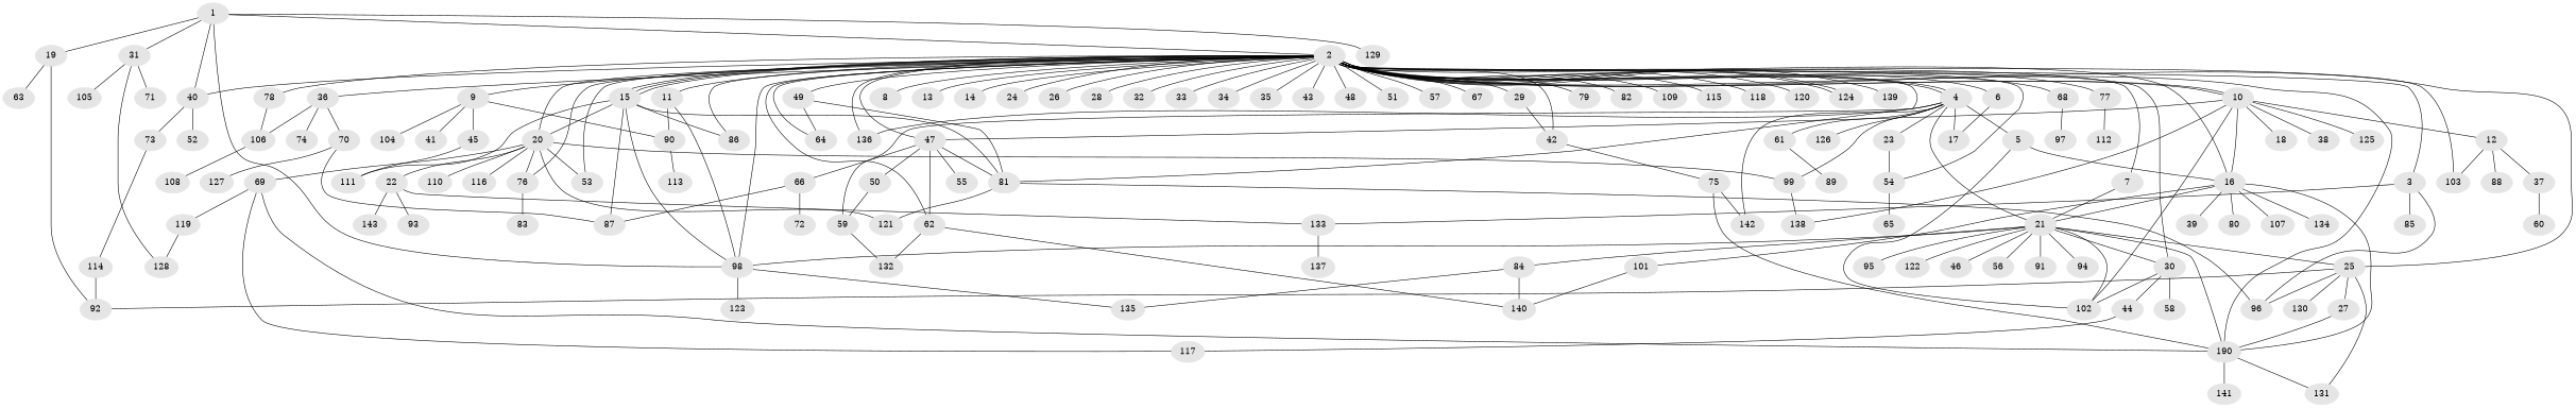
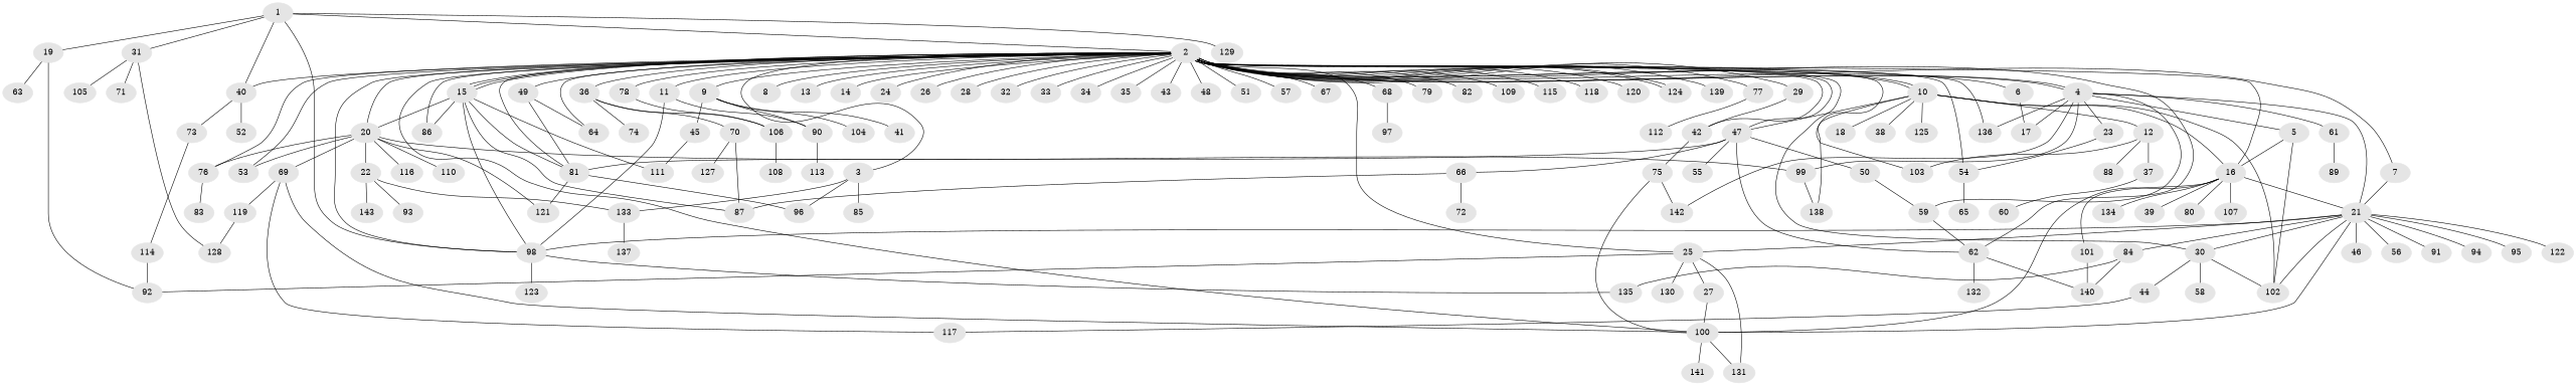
  graph {
    node [color=gray90 style=filled]
    1
    2
    19
    31
    40
    98
    129
    3
    4
    6
    7
    8
    9
    10
    11
    13
    14
    15
    16
    20
    24
    25
    26
    28
    29
    30
    32
    33
    34
    35
    36
    42
    43
    47
    48
    49
    51
    53
    54
    57
    62
    64
    67
    68
    76
    77
    78
    79
    81
    82
    86
-   100 [label=190]
+   100
    103
    109
    115
    118
    120
    124
    136
    139
    63
    92
    128
    71
    105
    52
    73
    135
    123
    85
    96
    133
    5
    17
    21
    23
    59
    61
    99
-   126
    142
    41
    45
    90
    104
    102
    12
    18
    38
    125
    138
    87
    111
    39
    80
    101
    107
    134
    22
    69
    110
    116
    121
    27
    130
    131
    44
    58
    70
    74
    106
    75
    50
    55
    66
    65
    132
    140
    97
    83
    112
    141
    137
    46
    56
    84
    91
    94
    95
    122
    89
    113
    37
    88
    60
    93
    143
    117
    119
    127
    108
    114
    72
    1 -- 2
    1 -- 19
    1 -- 31
    1 -- 40
    1 -- 98
    1 -- 129
    2 -- 40
    2 -- 98
    2 -- 3
    2 -- 4
    2 -- 4
    2 -- 6
    2 -- 7
    2 -- 8
    2 -- 9
    2 -- 10
    2 -- 10
    2 -- 11
    2 -- 13
    2 -- 14
    2 -- 15
    2 -- 15
    2 -- 15
    2 -- 16
    2 -- 20
    2 -- 24
    2 -- 25
    2 -- 26
    2 -- 28
    2 -- 29
    2 -- 30
    2 -- 32
    2 -- 33
    2 -- 34
    2 -- 35
    2 -- 36
    2 -- 42
    2 -- 43
    2 -- 47
    2 -- 48
    2 -- 49
    2 -- 51
    2 -- 53
    2 -- 54
    2 -- 57
    2 -- 62
    2 -- 64
    2 -- 67
    2 -- 68
    2 -- 76
    2 -- 77
    2 -- 78
    2 -- 79
    2 -- 81
    2 -- 82
    2 -- 86
    2 -- 100
    2 -- 103
    2 -- 109
    2 -- 115
    2 -- 118
    2 -- 120
    2 -- 124
    2 -- 124
    2 -- 136
    2 -- 139
    19 -- 63
    19 -- 92
    31 -- 128
    31 -- 71
    31 -- 105
    40 -- 52
    40 -- 73
    98 -- 135
    98 -- 123
    3 -- 85
    3 -- 96
    3 -- 133
    4 -- 136
    4 -- 5
    4 -- 17
    4 -- 21
    4 -- 23
    4 -- 59
    4 -- 61
    4 -- 99
-   4 -- 126
    4 -- 142
    6 -- 17
    7 -- 21
    9 -- 41
    9 -- 45
    9 -- 90
    9 -- 104
    10 -- 16
    10 -- 47
    10 -- 102
    10 -- 12
    10 -- 18
    10 -- 38
    10 -- 125
    10 -- 138
    11 -- 98
    11 -- 90
    15 -- 98
    15 -- 20
    15 -- 81
    15 -- 86
    15 -- 87
    15 -- 111
    16 -- 100
    16 -- 21
    16 -- 39
    16 -- 80
    16 -- 101
    16 -- 107
    16 -- 134
    20 -- 53
    20 -- 76
    20 -- 99
    20 -- 22
    20 -- 69
    20 -- 110
    20 -- 116
    20 -- 121
    25 -- 92
-   25 -- 96
    25 -- 27
    25 -- 130
    25 -- 131
    29 -- 42
    30 -- 102
    30 -- 44
    30 -- 58
    36 -- 70
    36 -- 74
    36 -- 106
    42 -- 75
    47 -- 62
    47 -- 81
    47 -- 50
    47 -- 55
    47 -- 66
    49 -- 64
    49 -- 81
    54 -- 65
    62 -- 132
    62 -- 140
    68 -- 97
    76 -- 83
    77 -- 112
    78 -- 106
    81 -- 96
    81 -- 121
    100 -- 131
    100 -- 141
    73 -- 114
    133 -- 137
    5 -- 16
    5 -- 102
    21 -- 98
    21 -- 25
    21 -- 30
    21 -- 100
    21 -- 102
    21 -- 46
    21 -- 56
    21 -- 84
    21 -- 91
    21 -- 94
    21 -- 95
    21 -- 122
    23 -- 54
-   59 -- 132
+   59 -- 62
    61 -- 89
    99 -- 138
    45 -- 111
    90 -- 113
    12 -- 103
    12 -- 37
    12 -- 88
    101 -- 140
    22 -- 133
    22 -- 93
    22 -- 143
    69 -- 100
    69 -- 117
    69 -- 119
    27 -- 100
    44 -- 117
    70 -- 87
    70 -- 127
    106 -- 108
    75 -- 100
    75 -- 142
    50 -- 59
    66 -- 87
    66 -- 72
    84 -- 135
    84 -- 140
    37 -- 60
    119 -- 128
    114 -- 92
  }
